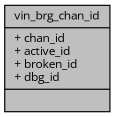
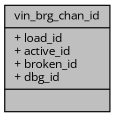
  digraph {
    fontname="Open Sans"
-   n1 [color=black fillcolor=grey75 fontcolor=black fontname="Open Sans" fontsize=10 height=0.2 label="{vin_brg_chan_id\n|+ chan_id\l+ active_id\l+ broken_id\l+ dbg_id\l|}" shape=record style=filled width=0.4]
+   n1 [color=black fillcolor=grey75 fontcolor=black fontname="Open Sans" fontsize=10 height=0.2 label="{vin_brg_chan_id\n|+ load_id\l+ active_id\l+ broken_id\l+ dbg_id\l|}" shape=record style=filled width=0.4]
  }
